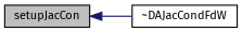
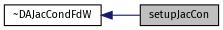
  digraph {
    rankdir=LR
    fontname="Fira Sans"
    node [color=black fontname="Fira Sans" fontsize=10 shape=record]
    n1 [fillcolor=grey75 fontcolor=black height=0.2 label=setupJacCon style=filled width=0.4]
    n2 [height=0.2 label="~DAJacCondFdW" width=0.4]
-   n1 -> n2 [color=midnightblue dir=back fontname="Fira Sans" fontsize=10 labelfontname=Helvetica labelfontsize=10 style=solid]
+   n2 -> n1 [color=midnightblue dir=back fontname="Fira Sans" fontsize=10 labelfontname=Helvetica labelfontsize=10 style=solid]
  }
